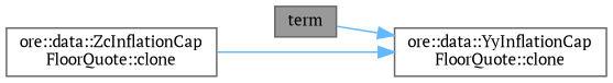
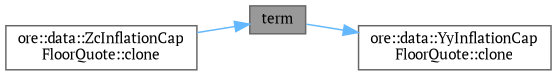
  digraph {
    fontname="PT Serif"
    rankdir=RL
    node [color=grey40 fillcolor=white fontname="PT Serif" fontsize=10 shape=box style=filled]
    edge [color=steelblue1 dir=back fontname="PT Serif" fontsize=10 labelfontname=Helvetica labelfontsize=10 style=solid]
    n1 [color=gray40 fillcolor=grey60 fontcolor=black height=0.2 label=term width=0.4]
    n2 [height=0.2 label="ore::data::ZcInflationCap\lFloorQuote::clone" width=0.4]
    n3 [height=0.2 label="ore::data::YyInflationCap\lFloorQuote::clone" width=0.4]
-   n3 -> n2
+   n1 -> n2
    n3 -> n1
  }
